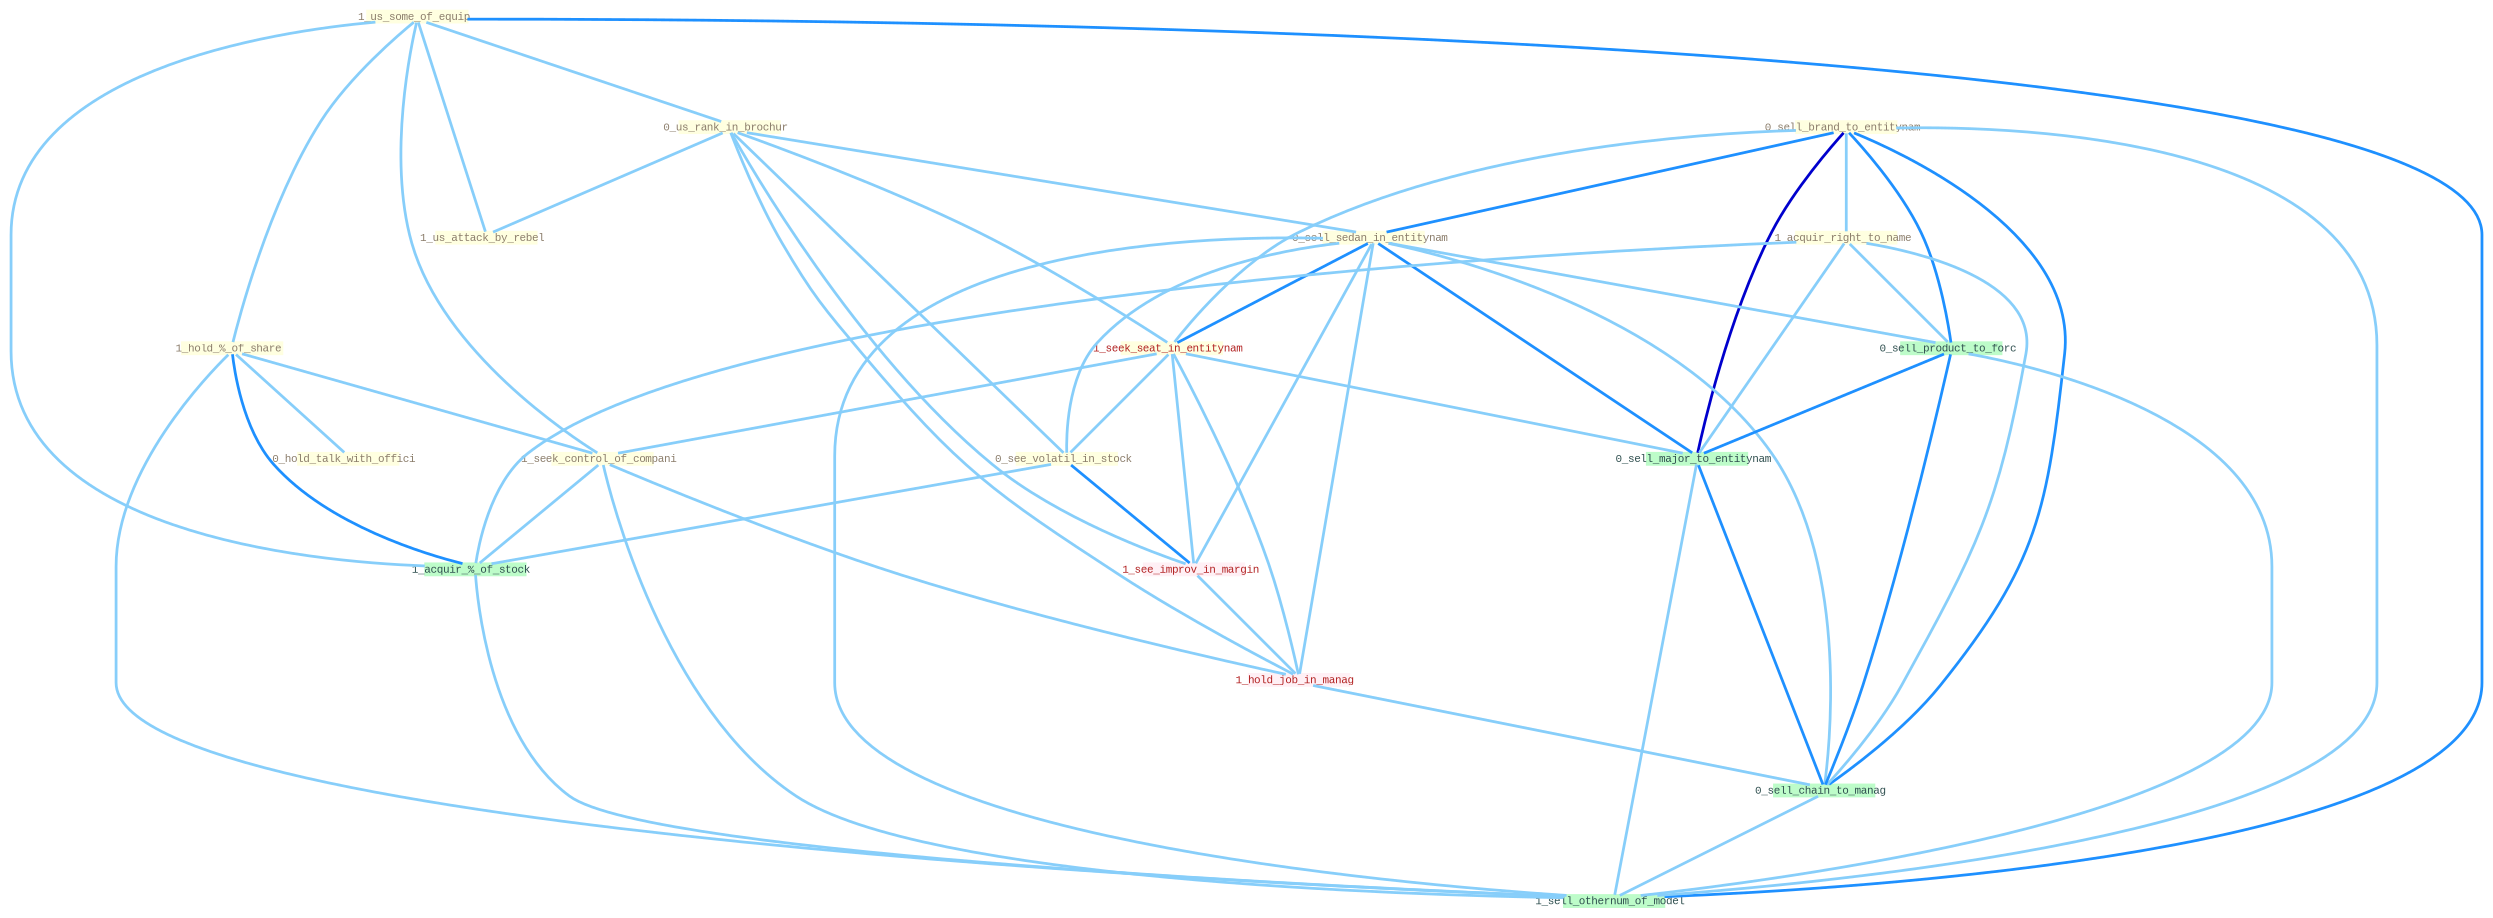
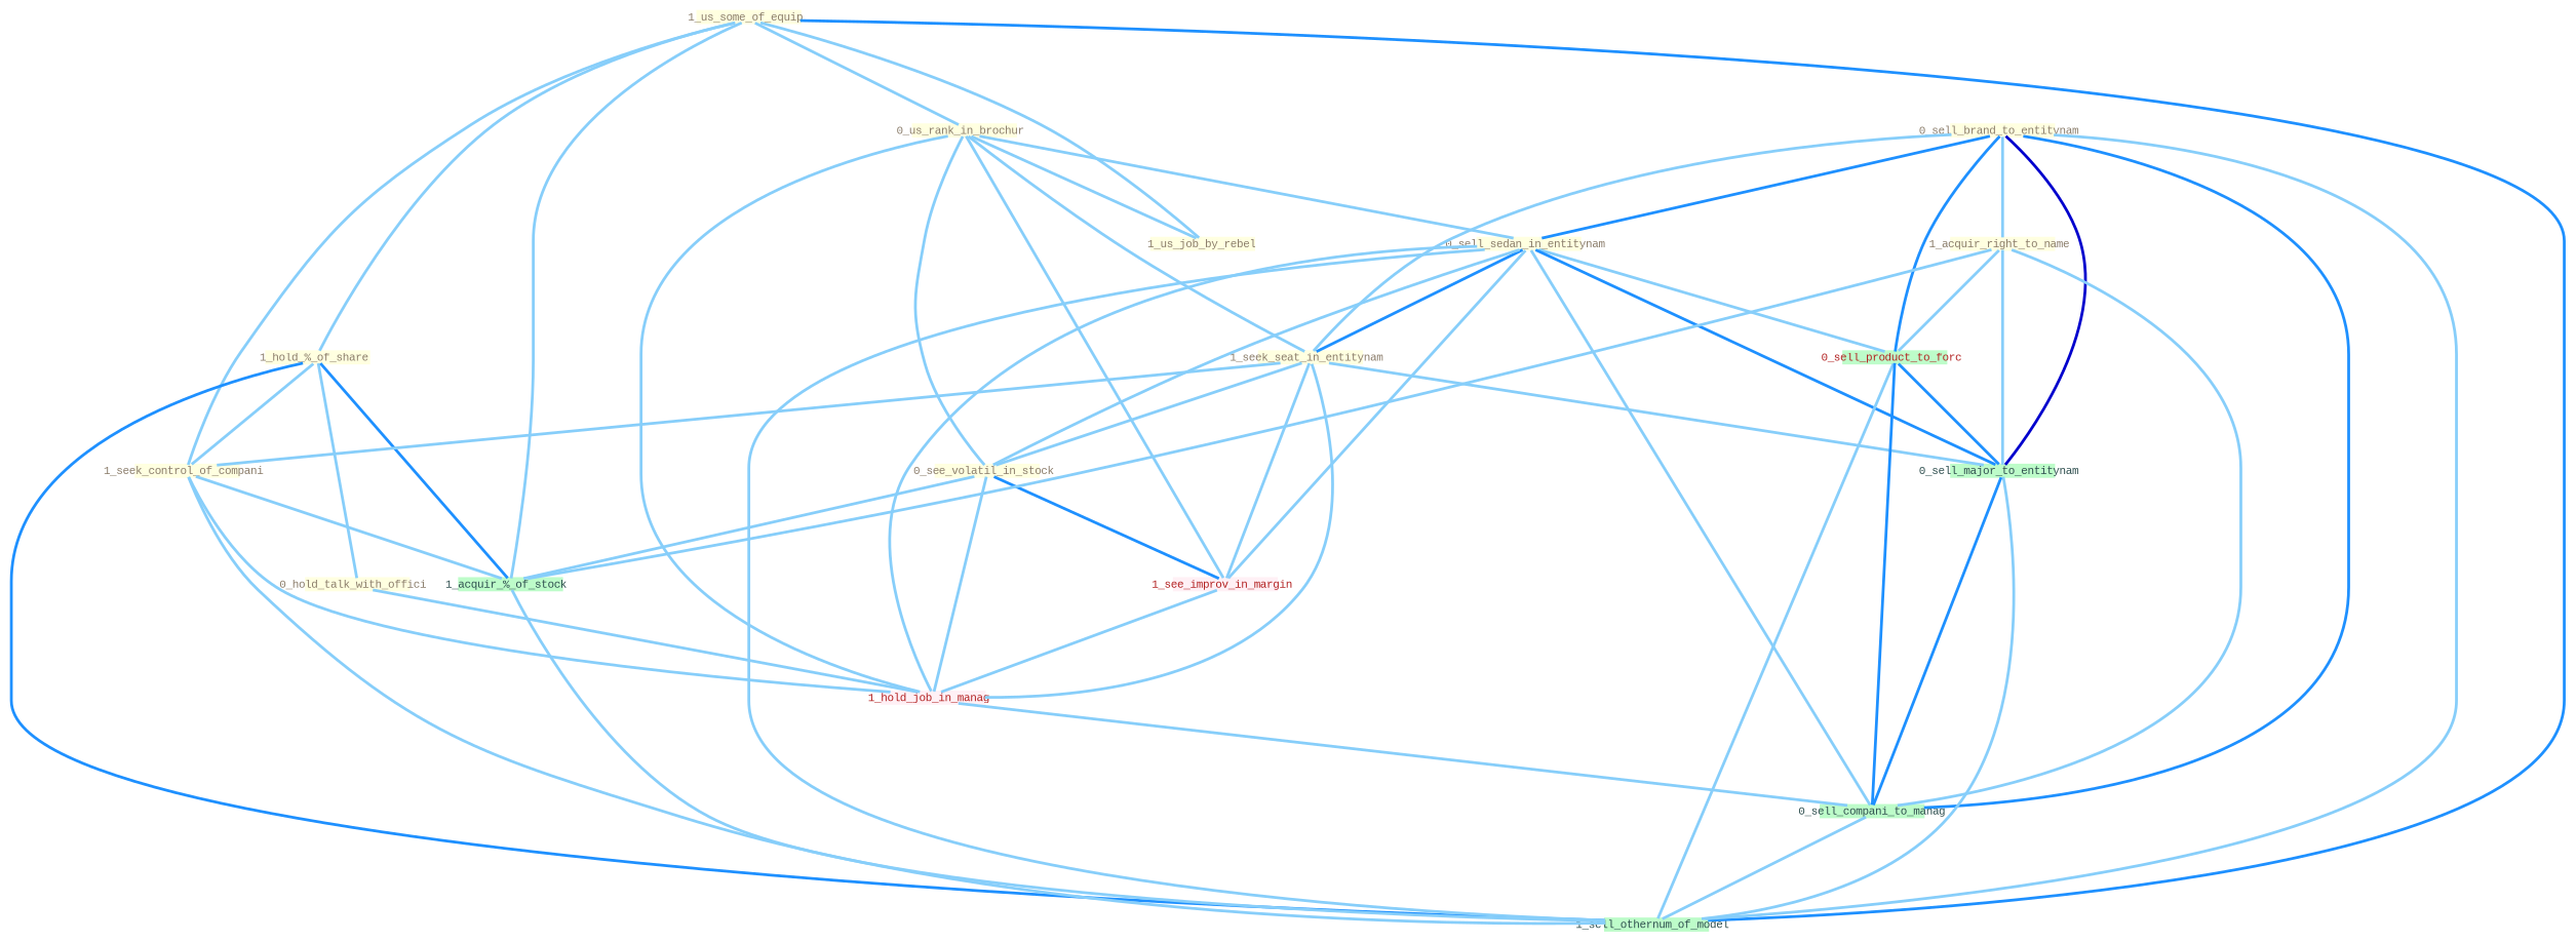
  graph {
    fontname="Liberation Mono"
    node [color="#ffffe0" fixedsize=true fontcolor="#8b7d6b" fontname="Liberation Mono" fontsize=4 shape=polygon style=filled]
    edge [color="#87cefa" fontname="Liberation Mono" w=1]
    "1_us_some_of_equip " [height=.06 width=.5]
    "0_sell_brand_to_entitynam " [height=.06 width=.5]
    "0_us_rank_in_brochur " [height=.06 width=.5]
    "1_hold_%_of_share " [height=.06 width=.5]
    "0_sell_sedan_in_entitynam " [height=.06 width=.5]
-   "1_seek_seat_in_entitynam " [fontcolor="#b22222" height=.06 width=.5]
+   "1_seek_seat_in_entitynam " [height=.06 width=.5]
    "1_seek_control_of_compani " [height=.06 width=.5]
    "0_see_volatil_in_stock " [height=.06 width=.5]
    "1_acquir_right_to_name " [height=.06 width=.5]
-   "1_us_attack_by_rebel " [height=.06 width=.5]
+   "1_us_attack_by_rebel " [height=.06 width=.5 label="1_us_job_by_rebel"]
    "0_hold_talk_with_offici " [height=.06 width=.5]
    "1_see_improv_in_margin " [color="#fff0f5" fontcolor="#b22222" height=.06 width=.5]
    "1_hold_job_in_manag " [color="#fff0f5" fontcolor="#b22222" height=.06 width=.5]
    "1_acquir_%_of_stock " [color="#BDFCC9" fontcolor="#2f4f4f" height=.06 width=.5]
    "1_sell_othernum_of_model " [color="#BDFCC9" fontcolor="#2f4f4f" height=.06 width=.5]
-   "0_sell_product_to_forc " [color="#BDFCC9" fontcolor="#2f4f4f" height=.06 width=.5]
+   "0_sell_product_to_forc " [color="#BDFCC9" fontcolor="#b22222" height=.06 width=.5]
    "0_sell_major_to_entitynam " [color="#BDFCC9" fontcolor="#2f4f4f" height=.06 width=.5]
-   "0_sell_chain_to_manag " [color="#BDFCC9" fontcolor="#2f4f4f" height=.06 width=.5]
+   "0_sell_chain_to_manag " [color="#BDFCC9" fontcolor="#2f4f4f" height=.06 width=.5 label="0_sell_compani_to_manag"]
    subgraph sub_1 {
      "1_us_some_of_equip "
      "0_sell_brand_to_entitynam "
      "0_us_rank_in_brochur "
      "1_hold_%_of_share "
      "0_sell_sedan_in_entitynam "
      "1_seek_seat_in_entitynam "
      "1_seek_control_of_compani "
      "0_see_volatil_in_stock "
      "1_acquir_right_to_name "
      "1_us_attack_by_rebel "
      "0_hold_talk_with_offici "
    }
    subgraph sub_2 {
      "1_see_improv_in_margin "
      "1_hold_job_in_manag "
    }
    "1_us_some_of_equip " -- "0_us_rank_in_brochur "
    "1_us_some_of_equip " -- "1_hold_%_of_share "
    "1_us_some_of_equip " -- "1_seek_control_of_compani "
    "1_us_some_of_equip " -- "1_us_attack_by_rebel "
    "1_us_some_of_equip " -- "1_acquir_%_of_stock "
    "1_us_some_of_equip " -- "1_sell_othernum_of_model " [color="#1e90ff"]
    "0_sell_brand_to_entitynam " -- "0_sell_sedan_in_entitynam " [color="#1e90ff" w=2]
    "0_sell_brand_to_entitynam " -- "1_seek_seat_in_entitynam "
    "0_sell_brand_to_entitynam " -- "1_acquir_right_to_name "
    "0_sell_brand_to_entitynam " -- "1_sell_othernum_of_model "
    "0_sell_brand_to_entitynam " -- "0_sell_product_to_forc " [color="#1e90ff" w=2]
    "0_sell_brand_to_entitynam " -- "0_sell_major_to_entitynam " [color="#0000cd" w=3]
    "0_sell_brand_to_entitynam " -- "0_sell_chain_to_manag " [color="#1e90ff" w=2]
    "0_us_rank_in_brochur " -- "0_sell_sedan_in_entitynam "
    "0_us_rank_in_brochur " -- "1_seek_seat_in_entitynam "
    "0_us_rank_in_brochur " -- "0_see_volatil_in_stock "
    "0_us_rank_in_brochur " -- "1_us_attack_by_rebel "
    "0_us_rank_in_brochur " -- "1_see_improv_in_margin "
    "0_us_rank_in_brochur " -- "1_hold_job_in_manag "
    "1_hold_%_of_share " -- "1_seek_control_of_compani "
    "1_hold_%_of_share " -- "0_hold_talk_with_offici "
    "1_hold_%_of_share " -- "1_acquir_%_of_stock " [color="#1e90ff" w=2]
-   "1_hold_%_of_share " -- "1_sell_othernum_of_model "
+   "1_hold_%_of_share " -- "1_sell_othernum_of_model " [color="#1e90ff"]
    "0_sell_sedan_in_entitynam " -- "1_seek_seat_in_entitynam " [color="#1e90ff" w=2]
    "0_sell_sedan_in_entitynam " -- "0_see_volatil_in_stock "
    "0_sell_sedan_in_entitynam " -- "1_see_improv_in_margin "
    "0_sell_sedan_in_entitynam " -- "1_hold_job_in_manag "
    "0_sell_sedan_in_entitynam " -- "1_sell_othernum_of_model "
    "0_sell_sedan_in_entitynam " -- "0_sell_product_to_forc "
    "0_sell_sedan_in_entitynam " -- "0_sell_major_to_entitynam " [color="#1e90ff" w=2]
    "0_sell_sedan_in_entitynam " -- "0_sell_chain_to_manag "
    "1_seek_seat_in_entitynam " -- "1_seek_control_of_compani "
    "1_seek_seat_in_entitynam " -- "0_see_volatil_in_stock "
    "1_seek_seat_in_entitynam " -- "1_see_improv_in_margin "
    "1_seek_seat_in_entitynam " -- "1_hold_job_in_manag "
    "1_seek_seat_in_entitynam " -- "0_sell_major_to_entitynam "
    "1_seek_control_of_compani " -- "1_hold_job_in_manag "
    "1_seek_control_of_compani " -- "1_acquir_%_of_stock "
    "1_seek_control_of_compani " -- "1_sell_othernum_of_model "
    "0_see_volatil_in_stock " -- "1_see_improv_in_margin " [color="#1e90ff" w=2]
+   "0_see_volatil_in_stock " -- "1_hold_job_in_manag "
    "0_see_volatil_in_stock " -- "1_acquir_%_of_stock "
    "1_acquir_right_to_name " -- "1_acquir_%_of_stock "
    "1_acquir_right_to_name " -- "0_sell_product_to_forc "
    "1_acquir_right_to_name " -- "0_sell_major_to_entitynam "
    "1_acquir_right_to_name " -- "0_sell_chain_to_manag "
+   "0_hold_talk_with_offici " -- "1_hold_job_in_manag "
    "1_see_improv_in_margin " -- "1_hold_job_in_manag "
    "1_hold_job_in_manag " -- "0_sell_chain_to_manag "
    "1_acquir_%_of_stock " -- "1_sell_othernum_of_model "
    "0_sell_product_to_forc " -- "1_sell_othernum_of_model "
    "0_sell_product_to_forc " -- "0_sell_major_to_entitynam " [color="#1e90ff" w=2]
    "0_sell_product_to_forc " -- "0_sell_chain_to_manag " [color="#1e90ff" w=2]
    "0_sell_major_to_entitynam " -- "1_sell_othernum_of_model "
    "0_sell_major_to_entitynam " -- "0_sell_chain_to_manag " [color="#1e90ff" w=2]
    "0_sell_chain_to_manag " -- "1_sell_othernum_of_model "
  }
